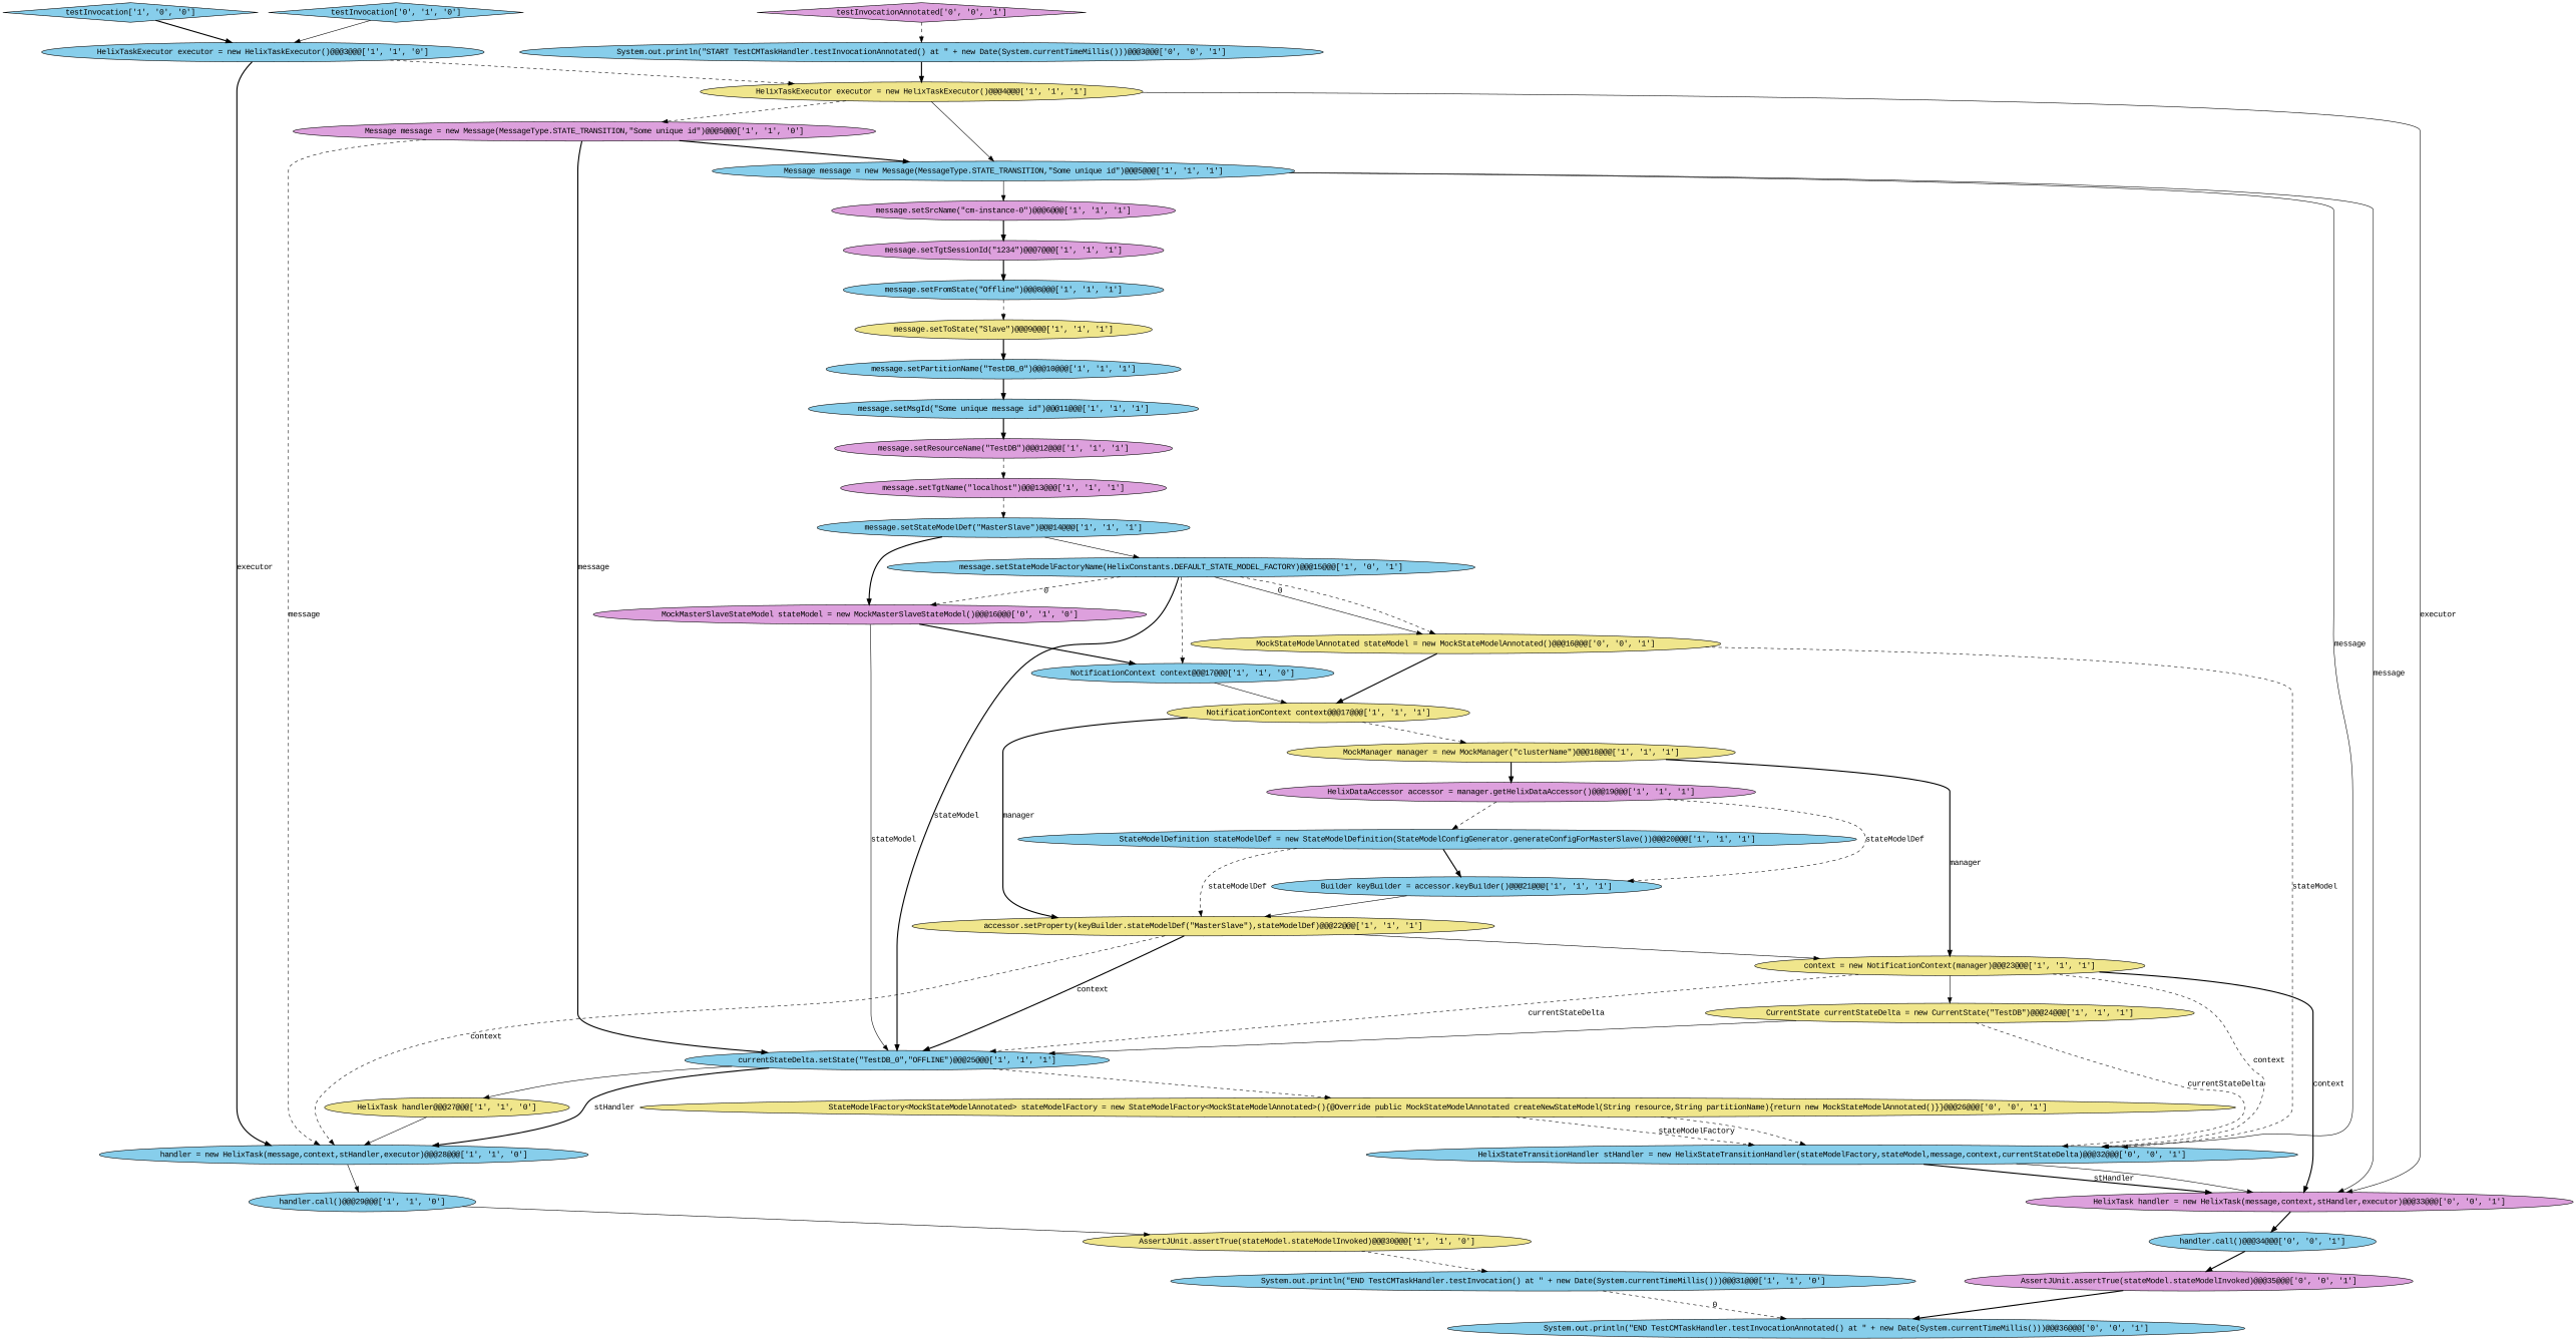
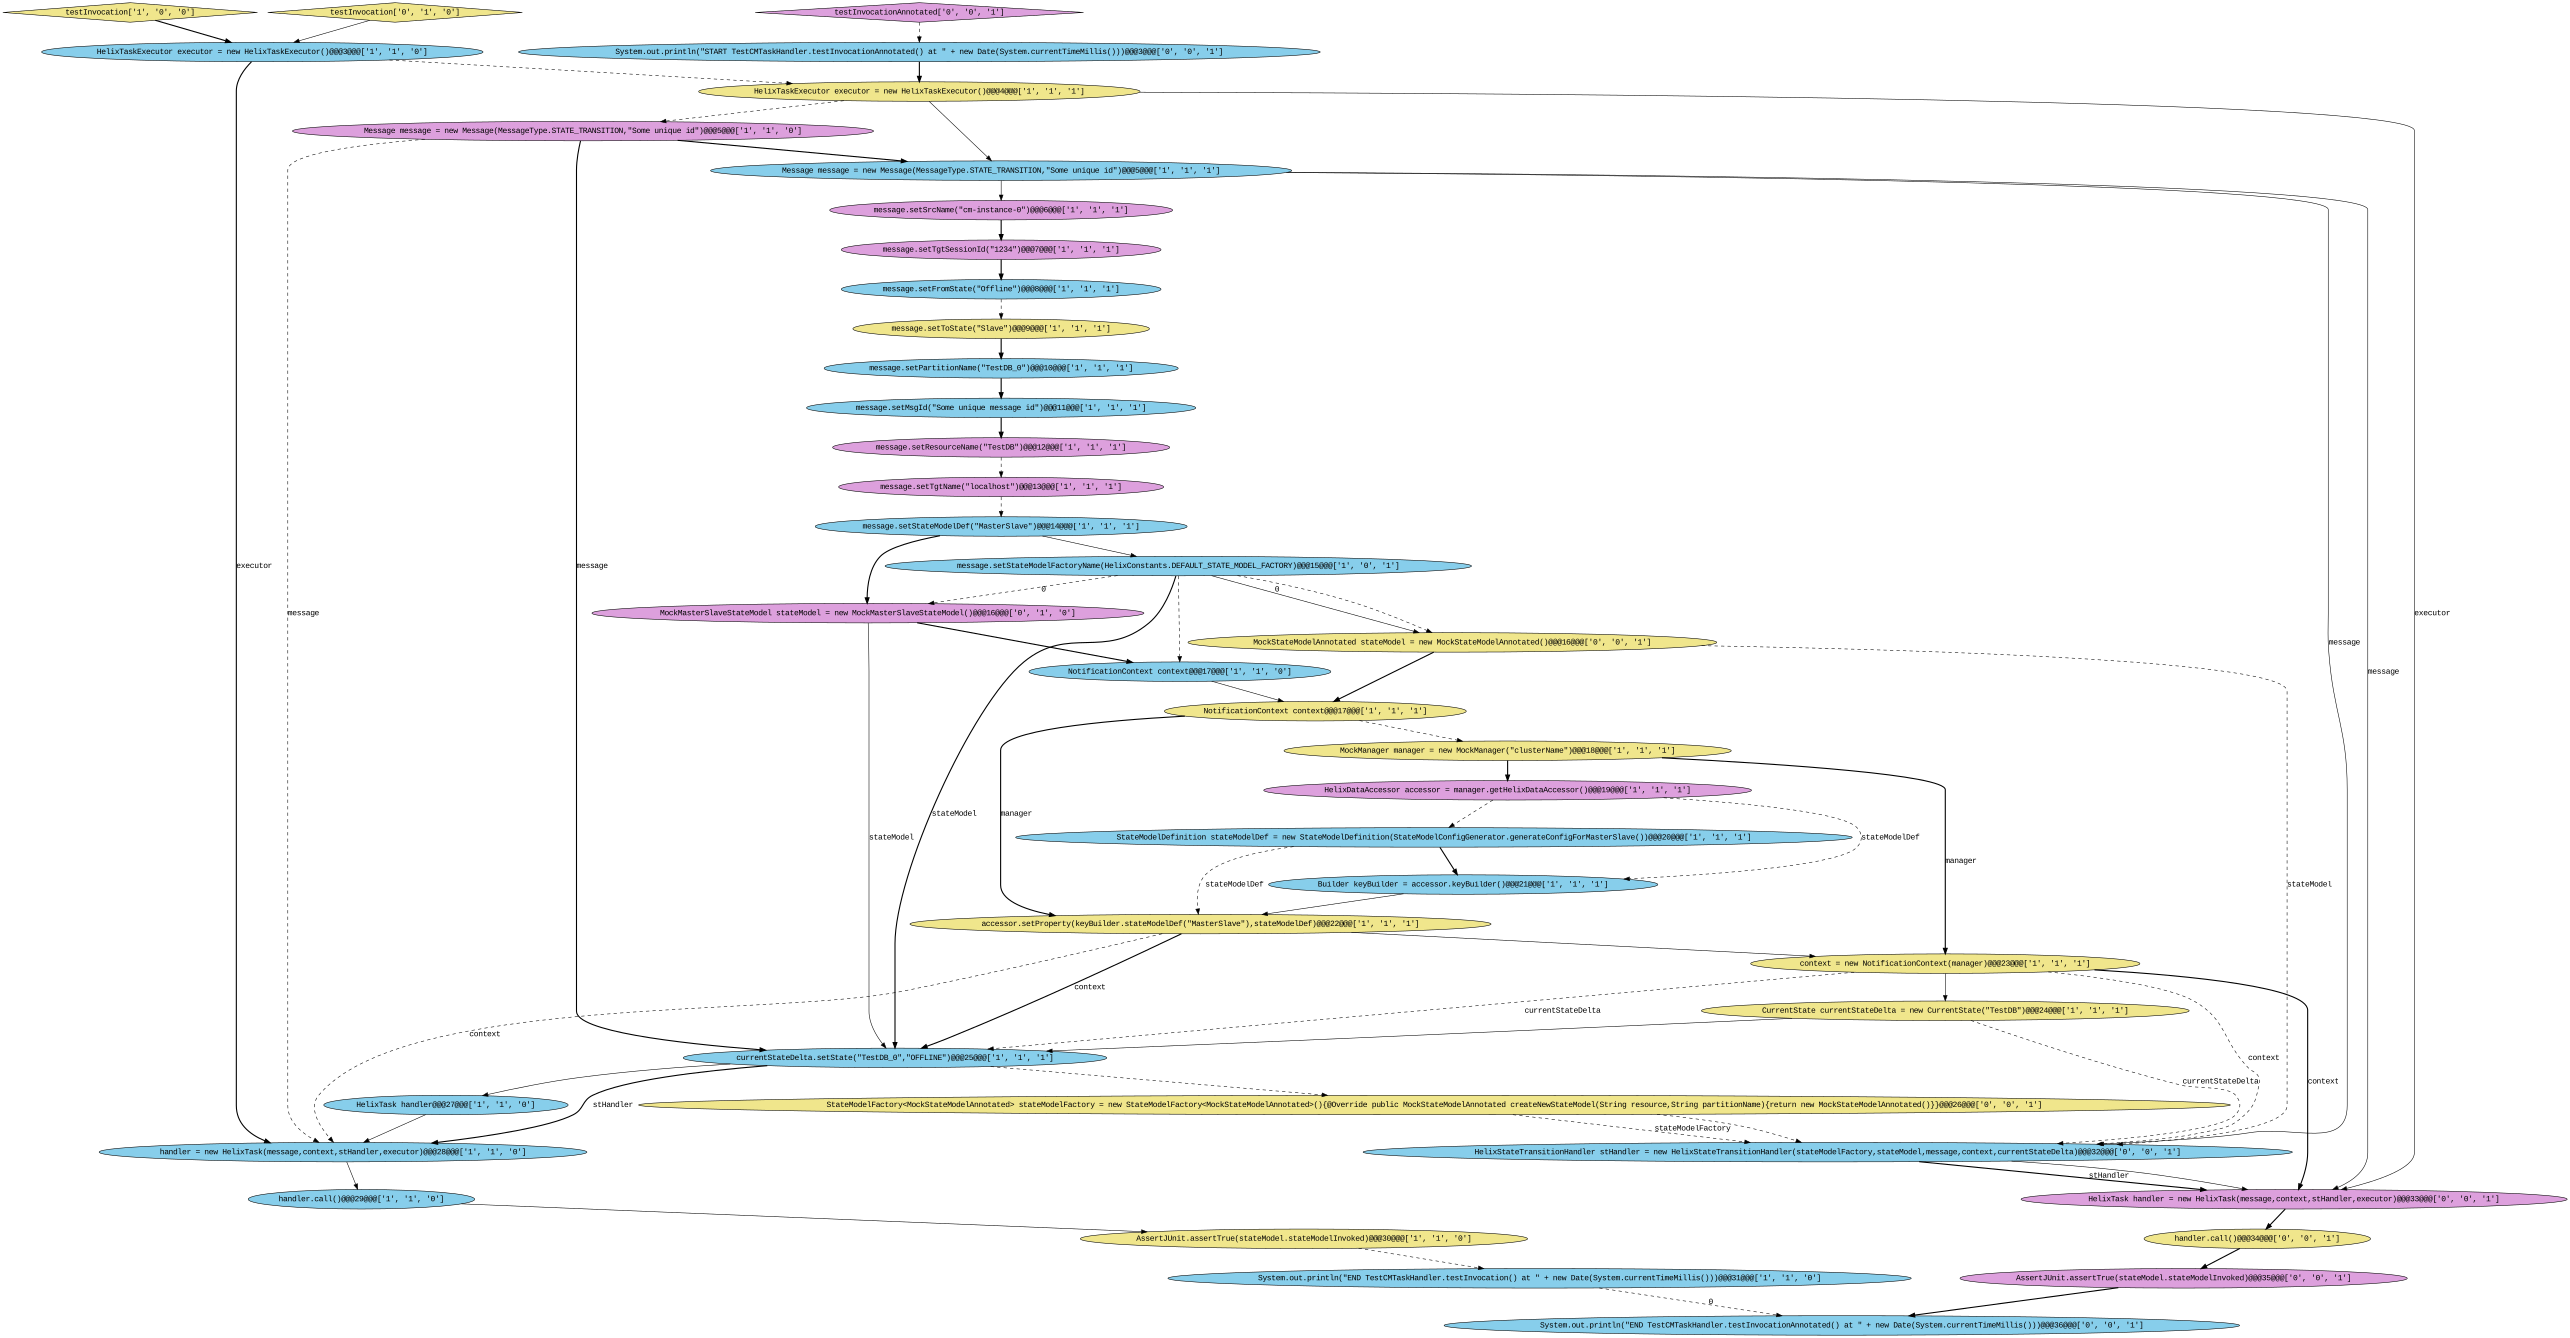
  digraph {
    fontname="Liberation Mono"
    node [fillcolor=skyblue fontname="Liberation Mono" shape=ellipse style=filled]
    edge [fontname="Liberation Mono" style=bold]
-   n1 [fillcolor=khaki label="HelixTask handler@@@27@@@['1', '1', '0']"]
+   n1 [label="HelixTask handler@@@27@@@['1', '1', '0']"]
    n2 [label="handler = new HelixTask(message,context,stHandler,executor)@@@28@@@['1', '1', '0']"]
    n3 [label="handler.call()@@@29@@@['1', '1', '0']"]
    n4 [fillcolor=plum label="message.setTgtName(\"localhost\")@@@13@@@['1', '1', '1']"]
    n5 [label="message.setStateModelDef(\"MasterSlave\")@@@14@@@['1', '1', '1']"]
    n6 [label="message.setStateModelFactoryName(HelixConstants.DEFAULT_STATE_MODEL_FACTORY)@@@15@@@['1', '0', '1']"]
    n7 [fillcolor=plum label="MockMasterSlaveStateModel stateModel = new MockMasterSlaveStateModel()@@@16@@@['0', '1', '0']"]
    n8 [fillcolor=khaki label="AssertJUnit.assertTrue(stateModel.stateModelInvoked)@@@30@@@['1', '1', '0']"]
    n9 [label="System.out.println(\"END TestCMTaskHandler.testInvocation() at \" + new Date(System.currentTimeMillis()))@@@31@@@['1', '1', '0']"]
    n10 [label="System.out.println(\"END TestCMTaskHandler.testInvocationAnnotated() at \" + new Date(System.currentTimeMillis()))@@@36@@@['0', '0', '1']"]
    n11 [fillcolor=khaki label="HelixTaskExecutor executor = new HelixTaskExecutor()@@@4@@@['1', '1', '1']"]
    n12 [label="Message message = new Message(MessageType.STATE_TRANSITION,\"Some unique id\")@@@5@@@['1', '1', '1']"]
    n13 [fillcolor=plum label="HelixTask handler = new HelixTask(message,context,stHandler,executor)@@@33@@@['0', '0', '1']"]
    n14 [fillcolor=plum label="Message message = new Message(MessageType.STATE_TRANSITION,\"Some unique id\")@@@5@@@['1', '1', '0']"]
    n15 [fillcolor=plum label="message.setSrcName(\"cm-instance-0\")@@@6@@@['1', '1', '1']"]
    n16 [label="HelixStateTransitionHandler stHandler = new HelixStateTransitionHandler(stateModelFactory,stateModel,message,context,currentStateDelta)@@@32@@@['0', '0', '1']"]
-   n17 [label="handler.call()@@@34@@@['0', '0', '1']"]
+   n17 [fillcolor=khaki label="handler.call()@@@34@@@['0', '0', '1']"]
    n18 [label="currentStateDelta.setState(\"TestDB_0\",\"OFFLINE\")@@@25@@@['1', '1', '1']"]
    n19 [label="NotificationContext context@@@17@@@['1', '1', '0']"]
    n20 [fillcolor=khaki label="MockStateModelAnnotated stateModel = new MockStateModelAnnotated()@@@16@@@['0', '0', '1']"]
    n21 [fillcolor=khaki label="StateModelFactory<MockStateModelAnnotated> stateModelFactory = new StateModelFactory<MockStateModelAnnotated>(){@Override public MockStateModelAnnotated createNewStateModel(String resource,String partitionName){return new MockStateModelAnnotated()}}@@@26@@@['0', '0', '1']"]
    n22 [fillcolor=khaki label="NotificationContext context@@@17@@@['1', '1', '1']"]
    n23 [fillcolor=plum label="message.setResourceName(\"TestDB\")@@@12@@@['1', '1', '1']"]
    n24 [fillcolor=plum label="message.setTgtSessionId(\"1234\")@@@7@@@['1', '1', '1']"]
    n25 [label="message.setFromState(\"Offline\")@@@8@@@['1', '1', '1']"]
    n26 [fillcolor=khaki label="message.setToState(\"Slave\")@@@9@@@['1', '1', '1']"]
    n27 [label="System.out.println(\"START TestCMTaskHandler.testInvocationAnnotated() at \" + new Date(System.currentTimeMillis()))@@@3@@@['0', '0', '1']"]
    n28 [fillcolor=khaki label="CurrentState currentStateDelta = new CurrentState(\"TestDB\")@@@24@@@['1', '1', '1']"]
    n29 [label="message.setPartitionName(\"TestDB_0\")@@@10@@@['1', '1', '1']"]
    n30 [label="message.setMsgId(\"Some unique message id\")@@@11@@@['1', '1', '1']"]
    n31 [fillcolor=khaki label="accessor.setProperty(keyBuilder.stateModelDef(\"MasterSlave\"),stateModelDef)@@@22@@@['1', '1', '1']"]
    n32 [fillcolor=khaki label="context = new NotificationContext(manager)@@@23@@@['1', '1', '1']"]
    n33 [fillcolor=khaki label="MockManager manager = new MockManager(\"clusterName\")@@@18@@@['1', '1', '1']"]
    n34 [fillcolor=plum label="HelixDataAccessor accessor = manager.getHelixDataAccessor()@@@19@@@['1', '1', '1']"]
    n35 [fillcolor=plum label="AssertJUnit.assertTrue(stateModel.stateModelInvoked)@@@35@@@['0', '0', '1']"]
-   n36 [label="testInvocation['1', '0', '0']" shape=diamond]
+   n36 [fillcolor=khaki label="testInvocation['1', '0', '0']" shape=diamond]
    n37 [label="HelixTaskExecutor executor = new HelixTaskExecutor()@@@3@@@['1', '1', '0']"]
    n38 [fillcolor=plum label="testInvocationAnnotated['0', '0', '1']" shape=diamond]
    n39 [label="StateModelDefinition stateModelDef = new StateModelDefinition(StateModelConfigGenerator.generateConfigForMasterSlave())@@@20@@@['1', '1', '1']"]
    n40 [label="Builder keyBuilder = accessor.keyBuilder()@@@21@@@['1', '1', '1']"]
-   n41 [label="testInvocation['0', '1', '0']" shape=diamond]
+   n41 [fillcolor=khaki label="testInvocation['0', '1', '0']" shape=diamond]
    n1 -> n2 [style=solid]
    n2 -> n3 [style=solid]
    n3 -> n8 [style=solid]
    n4 -> n5 [style=dashed]
    n5 -> n6 [style=solid]
    n5 -> n7
    n6 -> n7 [label=0 style=dashed]
    n6 -> n18 [label=stateModel]
    n6 -> n19 [style=dashed]
    n6 -> n20 [label=0 style=solid]
    n6 -> n20 [style=dashed]
    n7 -> n18 [label=stateModel style=solid]
    n7 -> n19
    n8 -> n9 [style=dashed]
    n9 -> n10 [label=0 style=dashed]
    n11 -> n12 [style=solid]
    n11 -> n13 [label=executor style=solid]
    n11 -> n14 [style=dashed]
    n12 -> n13 [label=message style=solid]
    n12 -> n15 [style=solid]
    n12 -> n16 [label=message style=solid]
    n13 -> n17
    n14 -> n2 [label=message style=dashed]
    n14 -> n12
    n14 -> n18 [label=message]
    n15 -> n24
    n16 -> n13 [label=stHandler]
    n16 -> n13 [style=solid]
    n17 -> n35
    n18 -> n1 [style=solid]
    n18 -> n2 [label=stHandler]
    n18 -> n21 [style=dashed]
    n19 -> n22 [style=solid]
    n20 -> n16 [label=stateModel style=dashed]
    n20 -> n22
    n21 -> n16 [label=stateModelFactory style=dashed]
    n21 -> n16 [style=dashed]
    n22 -> n31 [label=manager]
    n22 -> n33 [style=dashed]
    n23 -> n4 [style=dashed]
    n24 -> n25
    n25 -> n26 [style=dashed]
    n26 -> n29
    n27 -> n11
    n28 -> n16 [label=currentStateDelta style=dashed]
    n28 -> n18 [style=solid]
    n29 -> n30
    n30 -> n23
    n31 -> n2 [label=context style=dashed]
    n31 -> n18 [label=context]
    n31 -> n32 [style=solid]
    n32 -> n13 [label=context]
    n32 -> n16 [label=context style=dashed]
    n32 -> n18 [label=currentStateDelta style=dashed]
    n32 -> n28 [style=solid]
    n33 -> n32 [label=manager]
    n33 -> n34
    n34 -> n39 [style=dashed]
    n34 -> n40 [label=stateModelDef style=dashed]
    n35 -> n10
    n36 -> n37
    n37 -> n2 [label=executor]
    n37 -> n11 [style=dashed]
    n38 -> n27 [style=dashed]
    n39 -> n31 [label=stateModelDef style=dashed]
    n39 -> n40
    n40 -> n31 [style=solid]
    n41 -> n37 [style=solid]
  }
